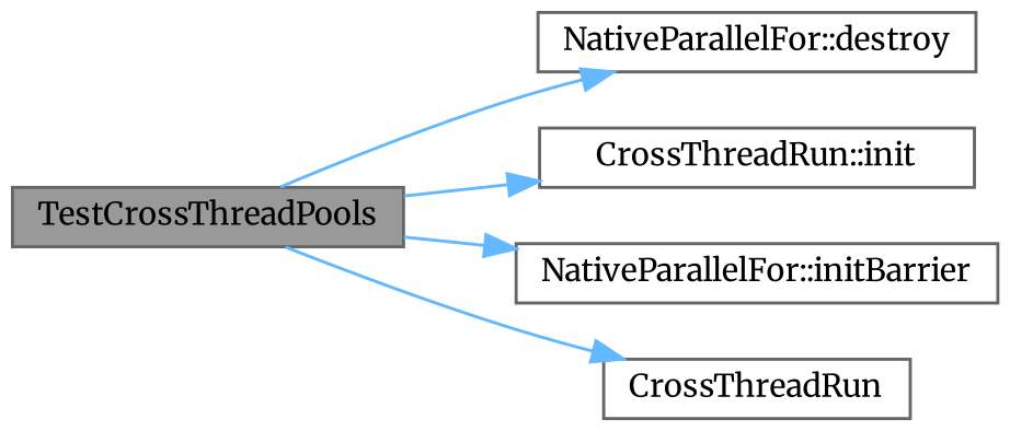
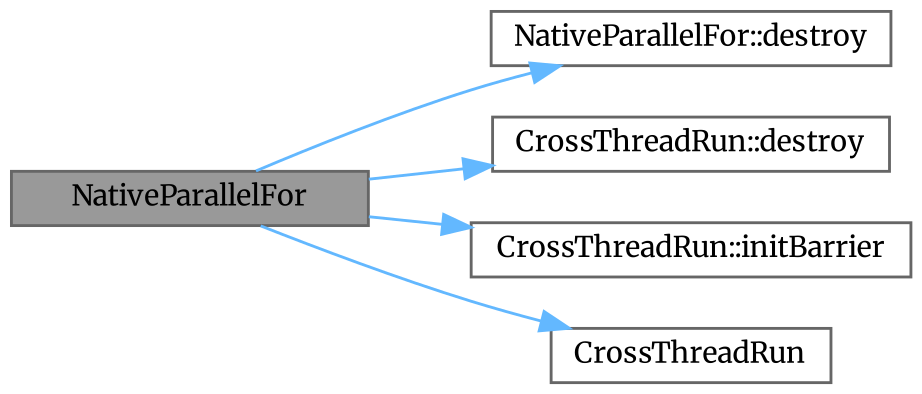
  digraph {
    fontname=Merriweather
    rankdir=LR
    node [color=grey40 fillcolor=white fontname=Merriweather fontsize=10 shape=box style=filled]
    edge [color=steelblue1 fontname=Merriweather fontsize=10 labelfontname=Helvetica labelfontsize=10 style=solid]
-   n1 [color=gray40 fillcolor=grey60 fontcolor=black height=0.2 label=TestCrossThreadPools width=0.4]
+   n1 [color=gray40 fillcolor=grey60 fontcolor=black height=0.2 label=NativeParallelFor width=0.4]
    n2 [height=0.2 label="NativeParallelFor::destroy" width=0.4]
-   n3 [height=0.2 label="CrossThreadRun::init" width=0.4]
-   n4 [height=0.2 label="NativeParallelFor::initBarrier" width=0.4]
+   n3 [height=0.2 label="CrossThreadRun::destroy" width=0.4]
+   n4 [height=0.2 label="CrossThreadRun::initBarrier" width=0.4]
    n5 [height=0.2 label=CrossThreadRun width=0.4]
    n1 -> n2
    n1 -> n3
    n1 -> n4
    n1 -> n5
  }
